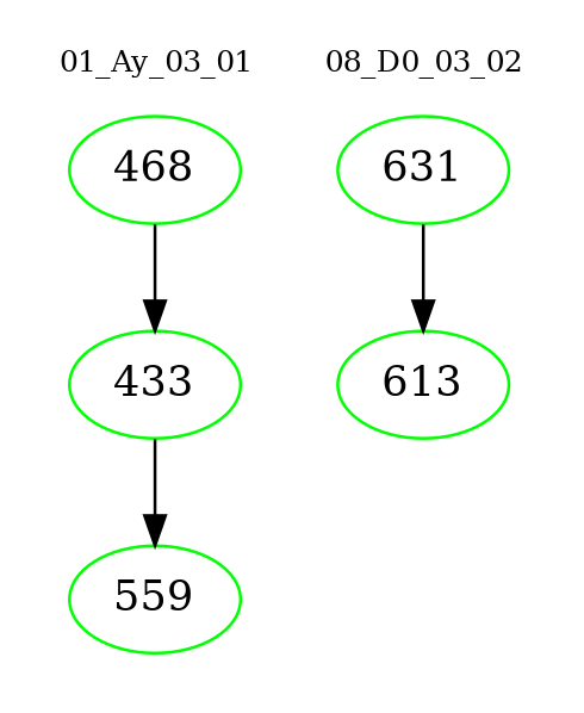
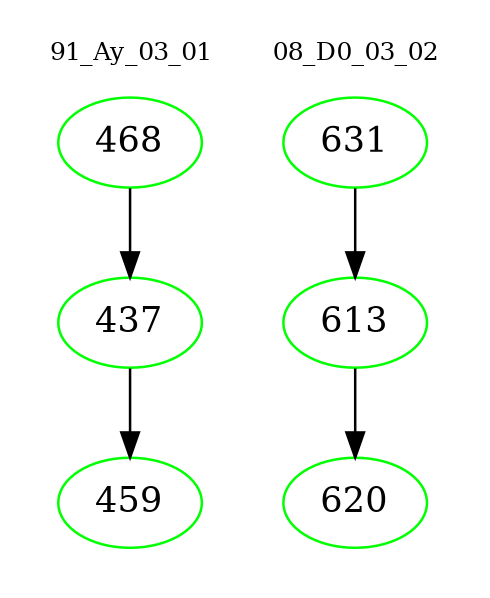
  digraph {
    node [color=green]
    edge [color=black]
-   n1 [label=433]
+   n1 [label=437]
    n2 [label=468]
-   n3 [label=559]
+   n3 [label=459]
    n4 [label=613]
+   n5 [label=620]
    n6 [label=631]
    subgraph cluster_1 {
      color=white
      fontsize=10
-     label="01_Ay_03_01"
+     label="91_Ay_03_01"
      n1
      n2
      n3
    }
    subgraph cluster_2 {
      color=white
      fontsize=10
      label="08_D0_03_02"
      n4
+     n5
      n6
    }
    n1 -> n3
    n2 -> n1
+   n4 -> n5
    n6 -> n4
  }
